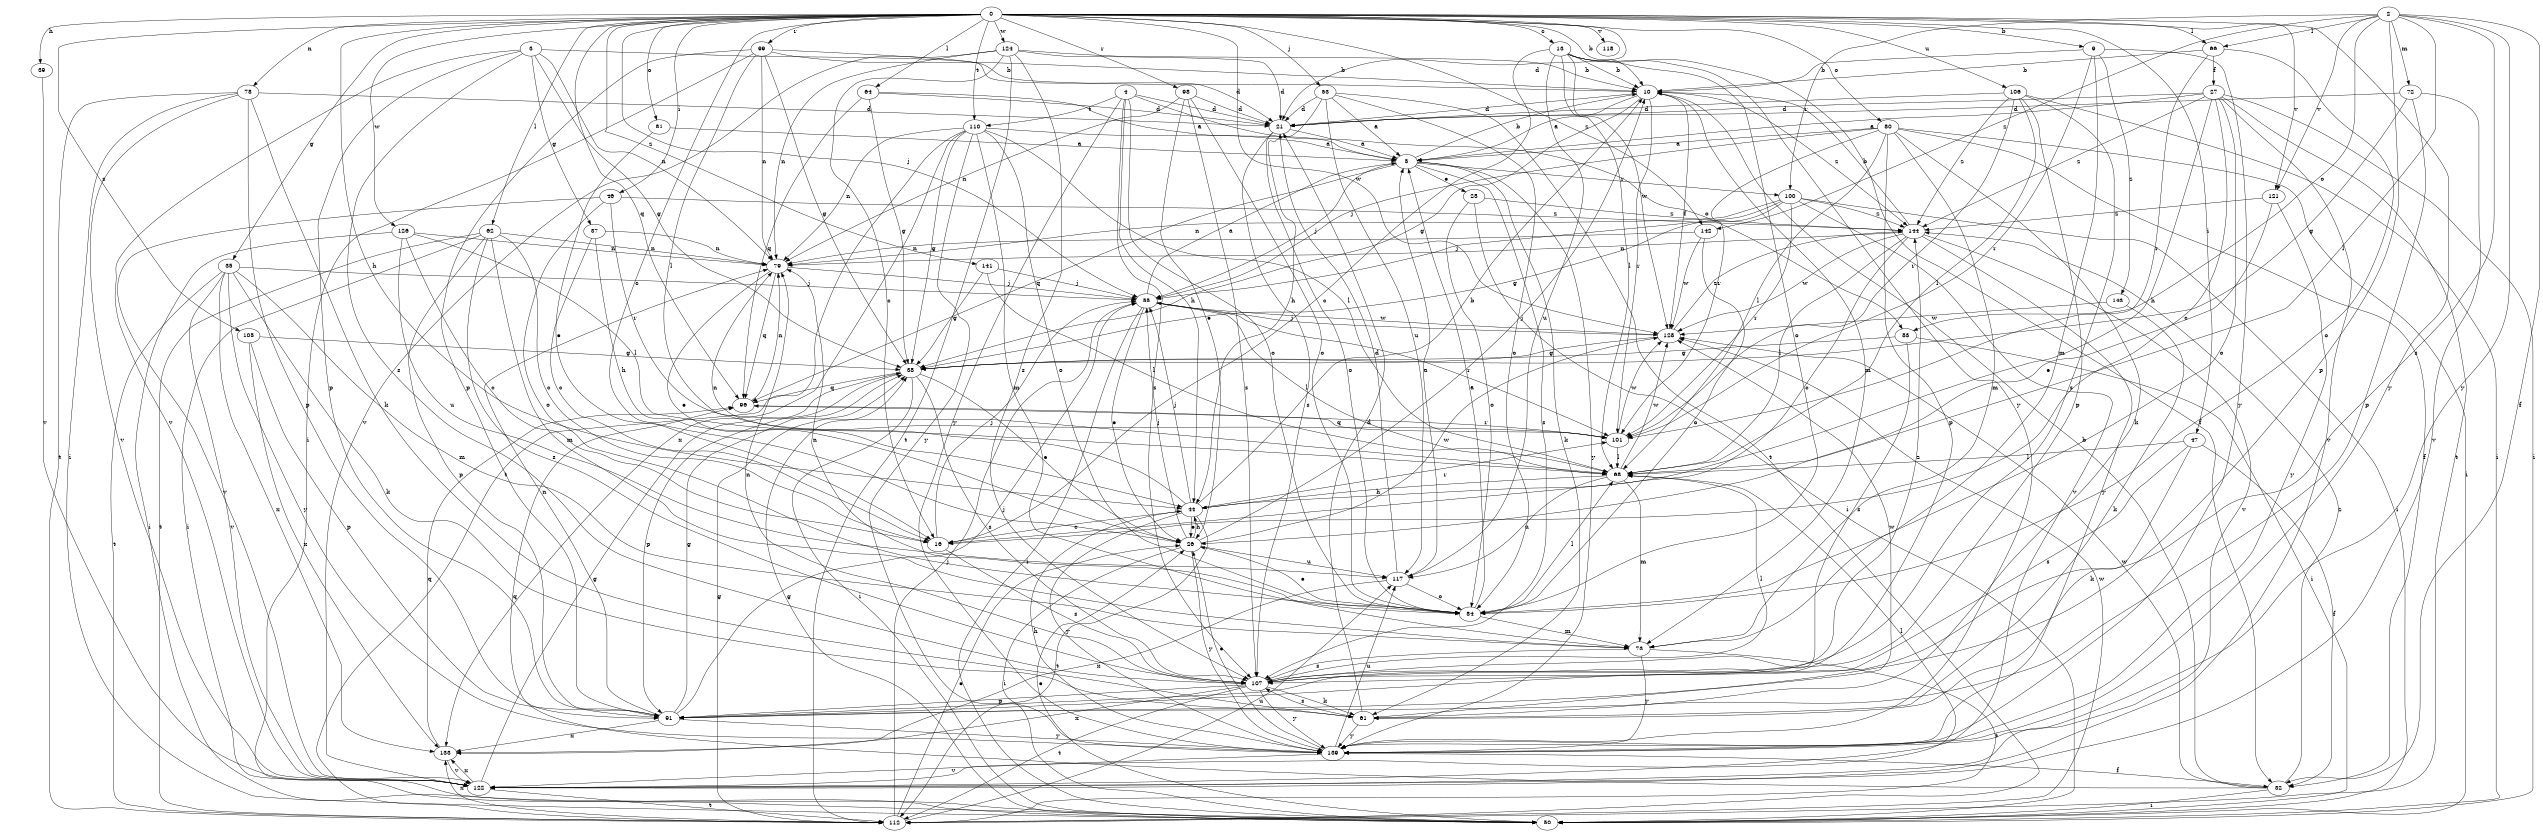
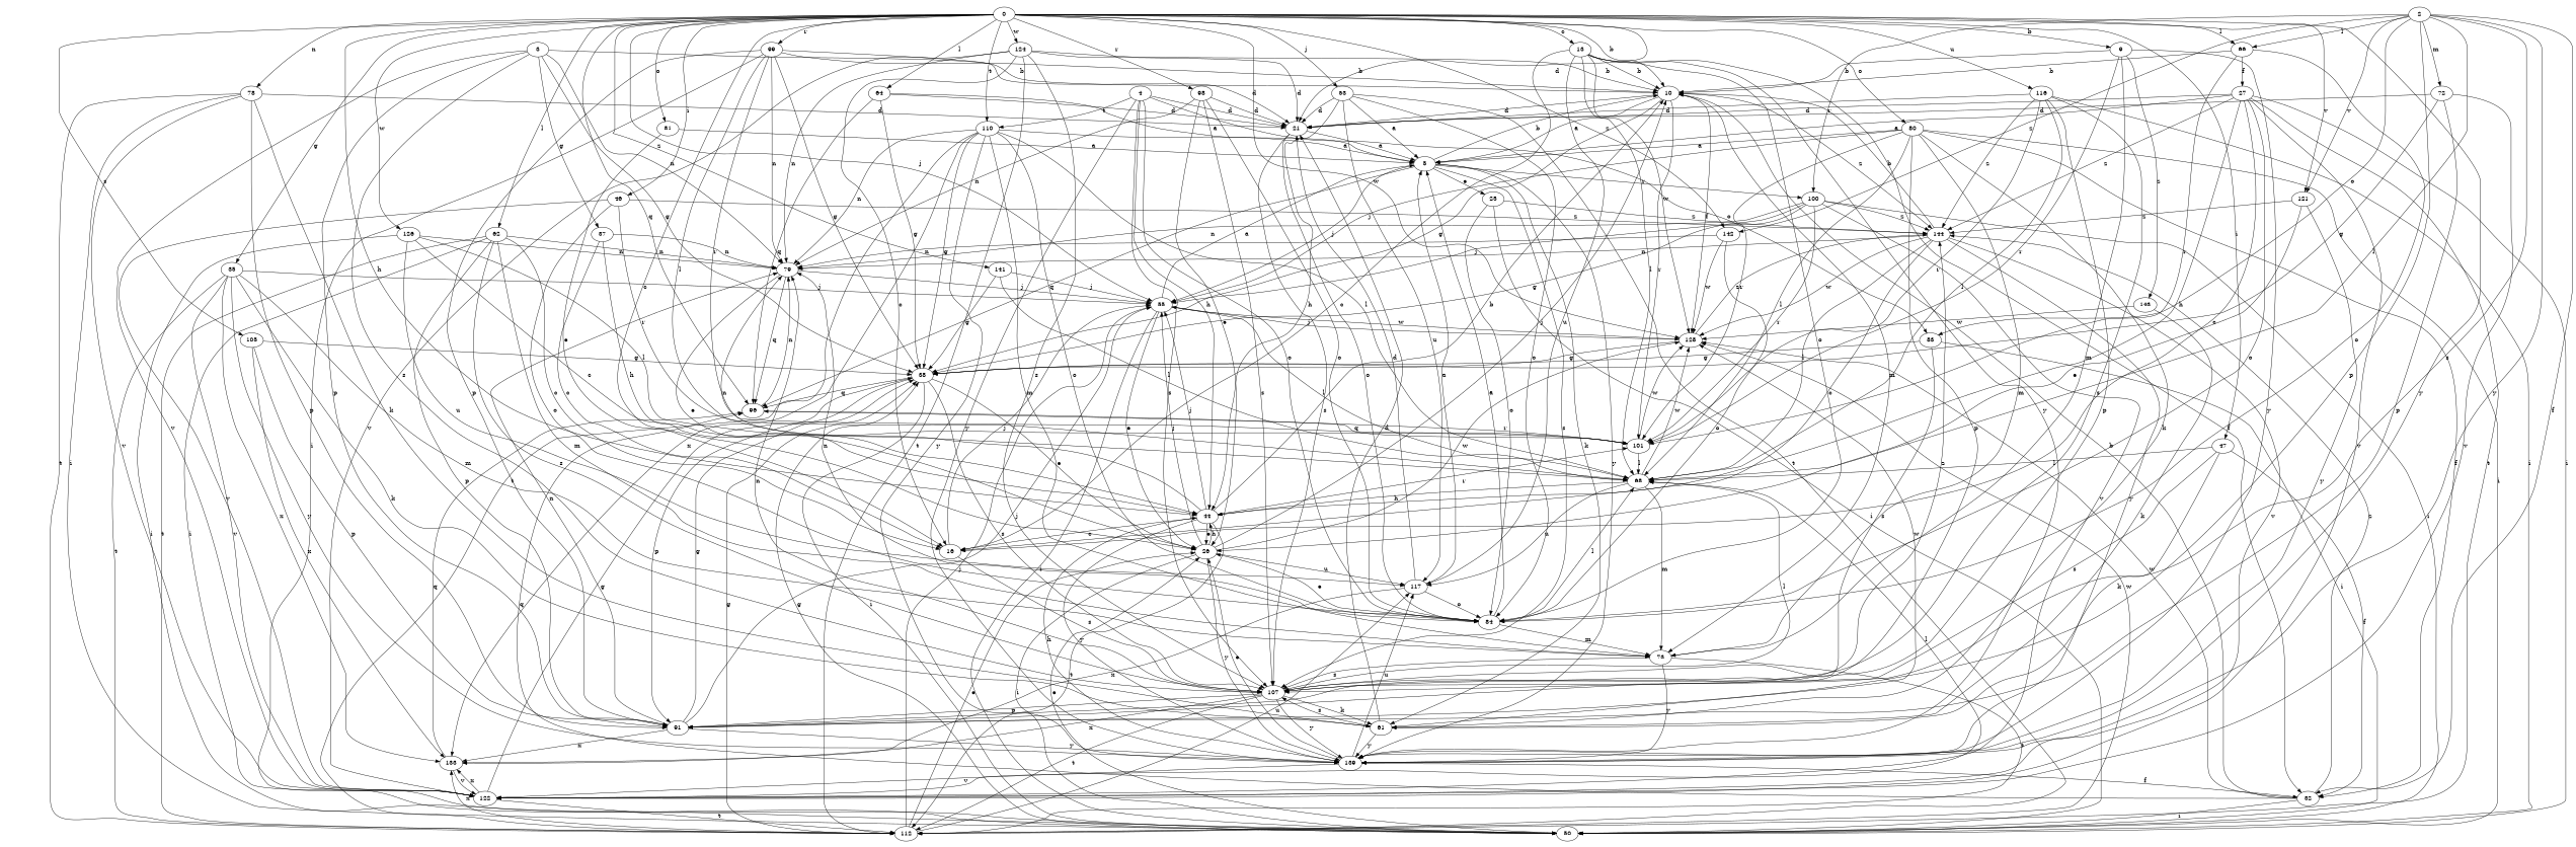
  strict digraph {
    0
    9
    10
    13
    16
    21
    35
-   39
    44
    46
    47
    53
    55
    62
    64
    66
    78
    80
    81
    96
    98
    99
    105
    110
-   116 [label=106]
-   118
+   116
    121
    124
    126
    128
    139
    141
    142
    73
    101
    143
    38
    5
    144
    32
    68
    84
    117
    107
    27
    122
    50
    112
    61
    133
    79
    26
    n53 [label=91]
    2
    72
    83
    100
    3
    37
    4
    25
    0 -> 9 [label=b]
    0 -> 10 [label=b]
    0 -> 13 [label=c]
    0 -> 16 [label=c]
    0 -> 21 [label=d]
    0 -> 35 [label=g]
-   0 -> 39 [label=h]
    0 -> 44 [label=h]
    0 -> 46 [label=i]
    0 -> 47 [label=i]
    0 -> 53 [label=j]
    0 -> 55 [label=j]
    0 -> 62 [label=l]
    0 -> 64 [label=l]
    0 -> 66 [label=l]
    0 -> 78 [label=n]
    0 -> 80 [label=o]
    0 -> 81 [label=o]
    0 -> 96 [label=q]
    0 -> 98 [label=r]
    0 -> 99 [label=r]
    0 -> 105 [label=s]
    0 -> 110 [label=t]
    0 -> 116 [label=u]
-   0 -> 118 [label=v]
    0 -> 121 [label=v]
    0 -> 124 [label=w]
    0 -> 126 [label=w]
    0 -> 128 [label=w]
    0 -> 139 [label=y]
    0 -> 141 [label=z]
    0 -> 142 [label=z]
    9 -> 10 [label=b]
    9 -> 139 [label=y]
    9 -> 73 [label=m]
    9 -> 101 [label=r]
    9 -> 143 [label=z]
    10 -> 21 [label=d]
    10 -> 128 [label=f]
    10 -> 73 [label=m]
    10 -> 101 [label=r]
    10 -> 38 [label=g]
    10 -> 5 [label=a]
    10 -> 144 [label=z]
    13 -> 10 [label=b]
    13 -> 16 [label=c]
    13 -> 128 [label=w]
    13 -> 139 [label=y]
    13 -> 32 [label=f]
    13 -> 68 [label=l]
    13 -> 84 [label=o]
    13 -> 117 [label=u]
    16 -> 55 [label=j]
    16 -> 107 [label=s]
    21 -> 5 [label=a]
    21 -> 84 [label=o]
    21 -> 107 [label=s]
    35 -> 55 [label=j]
    35 -> 139 [label=y]
    35 -> 73 [label=m]
    35 -> 122 [label=v]
    35 -> 112 [label=t]
    35 -> 61 [label=k]
    35 -> 133 [label=x]
-   39 -> 122 [label=v]
    44 -> 10 [label=b]
    44 -> 16 [label=c]
    44 -> 55 [label=j]
    44 -> 139 [label=y]
    44 -> 101 [label=r]
    44 -> 112 [label=t]
    44 -> 79 [label=n]
    44 -> 26 [label=e]
    46 -> 101 [label=r]
    46 -> 144 [label=z]
    46 -> 84 [label=o]
    46 -> 122 [label=v]
    47 -> 32 [label=f]
    47 -> 68 [label=l]
    47 -> 107 [label=s]
    47 -> 61 [label=k]
    53 -> 21 [label=d]
    53 -> 44 [label=h]
    53 -> 5 [label=a]
    53 -> 84 [label=o]
    53 -> 117 [label=u]
    53 -> 112 [label=t]
    55 -> 128 [label=w]
    55 -> 5 [label=a]
    55 -> 68 [label=l]
    55 -> 50 [label=i]
    55 -> 26 [label=e]
    62 -> 16 [label=c]
    62 -> 73 [label=m]
    62 -> 107 [label=s]
    62 -> 50 [label=i]
    62 -> 112 [label=t]
    62 -> 79 [label=n]
    62 -> n53 [label=p]
    64 -> 21 [label=d]
    64 -> 96 [label=q]
    64 -> 38 [label=g]
    64 -> 5 [label=a]
    66 -> 10 [label=b]
    66 -> 101 [label=r]
    66 -> 84 [label=o]
    66 -> 27 [label=f]
    78 -> 21 [label=d]
    78 -> 122 [label=v]
    78 -> 50 [label=i]
    78 -> 112 [label=t]
    78 -> 61 [label=k]
    78 -> n53 [label=p]
    80 -> 55 [label=j]
    80 -> 73 [label=m]
    80 -> 101 [label=r]
    80 -> 5 [label=a]
    80 -> 32 [label=f]
    80 -> 68 [label=l]
    80 -> 50 [label=i]
    80 -> 61 [label=k]
    80 -> n53 [label=p]
    81 -> 5 [label=a]
    81 -> 26 [label=e]
    96 -> 101 [label=r]
    96 -> 79 [label=n]
    98 -> 21 [label=d]
    98 -> 84 [label=o]
    98 -> 107 [label=s]
    98 -> 79 [label=n]
    98 -> 26 [label=e]
    99 -> 10 [label=b]
    99 -> 21 [label=d]
-   55 -> 101 [label=r]
+   99 -> 101 [label=r]
    99 -> 38 [label=g]
    99 -> 68 [label=l]
    99 -> 50 [label=i]
    99 -> 79 [label=n]
    99 -> n53 [label=p]
    105 -> 38 [label=g]
    105 -> 133 [label=x]
    105 -> n53 [label=p]
    110 -> 139 [label=y]
    110 -> 73 [label=m]
    110 -> 38 [label=g]
    110 -> 5 [label=a]
    110 -> 68 [label=l]
    110 -> 84 [label=o]
    110 -> 112 [label=t]
    110 -> 133 [label=x]
    110 -> 79 [label=n]
    116 -> 21 [label=d]
    116 -> 101 [label=r]
    116 -> 144 [label=z]
    116 -> 68 [label=l]
    116 -> 107 [label=s]
    116 -> 50 [label=i]
    116 -> n53 [label=p]
    121 -> 139 [label=y]
    121 -> 144 [label=z]
    121 -> 26 [label=e]
    124 -> 10 [label=b]
    124 -> 16 [label=c]
    124 -> 21 [label=d]
    124 -> 107 [label=s]
    124 -> 122 [label=v]
    124 -> 112 [label=t]
    124 -> 79 [label=n]
-   126 -> 16 [label=c]
+   126 -> 44 [label=c]
    126 -> 68 [label=l]
    126 -> 117 [label=u]
    126 -> 50 [label=i]
    126 -> 79 [label=n]
    128 -> 55 [label=j]
    128 -> 38 [label=g]
    128 -> 144 [label=z]
    139 -> 44 [label=h]
    139 -> 32 [label=f]
    139 -> 117 [label=u]
    139 -> 122 [label=v]
    139 -> 26 [label=e]
    141 -> 55 [label=j]
    141 -> 38 [label=g]
    141 -> 68 [label=l]
    142 -> 128 [label=w]
    142 -> 84 [label=o]
    142 -> 79 [label=n]
    73 -> 139 [label=y]
    73 -> 107 [label=s]
    73 -> 112 [label=t]
    101 -> 96 [label=q]
    101 -> 128 [label=w]
    101 -> 68 [label=l]
    143 -> 128 [label=w]
    143 -> 61 [label=k]
    38 -> 96 [label=q]
    38 -> 107 [label=s]
    38 -> 50 [label=i]
    38 -> 26 [label=e]
    38 -> n53 [label=p]
    5 -> 10 [label=b]
    5 -> 55 [label=j]
    5 -> 96 [label=q]
    5 -> 139 [label=y]
    5 -> 107 [label=s]
    5 -> 61 [label=k]
    5 -> 100 [label=r]
    5 -> 25 [label=e]
    144 -> 10 [label=b]
    144 -> 16 [label=c]
    144 -> 128 [label=w]
    144 -> 139 [label=y]
    144 -> 68 [label=l]
    144 -> 122 [label=v]
    144 -> 79 [label=n]
    32 -> 10 [label=b]
    32 -> 96 [label=q]
    32 -> 128 [label=w]
    32 -> 144 [label=z]
    32 -> 50 [label=i]
    68 -> 44 [label=h]
    68 -> 128 [label=w]
    68 -> 73 [label=m]
    68 -> 117 [label=u]
    84 -> 73 [label=m]
    84 -> 5 [label=a]
    84 -> 68 [label=l]
    84 -> 79 [label=n]
    84 -> 26 [label=e]
    117 -> 21 [label=d]
    117 -> 5 [label=a]
    117 -> 84 [label=o]
    117 -> 133 [label=x]
    107 -> 139 [label=y]
    107 -> 144 [label=z]
    107 -> 68 [label=l]
    107 -> 112 [label=t]
    107 -> 61 [label=k]
    107 -> 133 [label=x]
    107 -> 79 [label=n]
    107 -> n53 [label=p]
    27 -> 16 [label=c]
    27 -> 21 [label=d]
    27 -> 44 [label=h]
    27 -> 5 [label=a]
    27 -> 144 [label=z]
    27 -> 84 [label=o]
    27 -> 122 [label=v]
    27 -> 50 [label=i]
    27 -> 112 [label=t]
    122 -> 38 [label=g]
    122 -> 68 [label=l]
    122 -> 112 [label=t]
    122 -> 133 [label=x]
    50 -> 38 [label=g]
    50 -> 26 [label=e]
    112 -> 55 [label=j]
    112 -> 128 [label=w]
    112 -> 38 [label=g]
    112 -> 117 [label=u]
    112 -> 133 [label=x]
    112 -> 26 [label=e]
    61 -> 21 [label=d]
    61 -> 128 [label=w]
    61 -> 139 [label=y]
    61 -> 107 [label=s]
    133 -> 96 [label=q]
    133 -> 122 [label=v]
    79 -> 55 [label=j]
    79 -> 96 [label=q]
    79 -> 26 [label=e]
    26 -> 10 [label=j]
    26 -> 44 [label=h]
    26 -> 55 [label=j]
    26 -> 128 [label=w]
    26 -> 139 [label=y]
    26 -> 117 [label=u]
    26 -> 50 [label=i]
    n53 -> 55 [label=j]
    n53 -> 139 [label=y]
    n53 -> 38 [label=g]
    n53 -> 133 [label=x]
    n53 -> 79 [label=n]
    2 -> 66 [label=l]
    2 -> 121 [label=v]
    2 -> 139 [label=y]
    2 -> 142 [label=z]
    2 -> 32 [label=f]
    2 -> 68 [label=l]
    2 -> 107 [label=s]
    2 -> n53 [label=p]
    2 -> 72 [label=m]
    2 -> 83 [label=o]
    2 -> 100 [label=r]
    72 -> 21 [label=d]
    72 -> 38 [label=g]
    72 -> 122 [label=v]
    72 -> n53 [label=p]
    83 -> 38 [label=g]
    83 -> 107 [label=s]
    83 -> 50 [label=i]
    100 -> 55 [label=j]
    100 -> 101 [label=r]
    100 -> 38 [label=g]
    100 -> 144 [label=z]
    100 -> 122 [label=v]
    100 -> 50 [label=i]
    100 -> 79 [label=n]
    3 -> 10 [label=b]
    3 -> 38 [label=g]
    3 -> 107 [label=s]
    3 -> 122 [label=v]
    3 -> 79 [label=n]
    3 -> n53 [label=p]
    3 -> 37 [label=g]
    37 -> 16 [label=c]
    37 -> 44 [label=h]
    37 -> 79 [label=n]
    4 -> 21 [label=d]
    4 -> 44 [label=h]
    4 -> 110 [label=t]
    4 -> 139 [label=y]
    4 -> 84 [label=o]
    4 -> 107 [label=s]
    4 -> 83 [label=o]
    25 -> 144 [label=z]
    25 -> 84 [label=o]
    25 -> 50 [label=i]
  }
